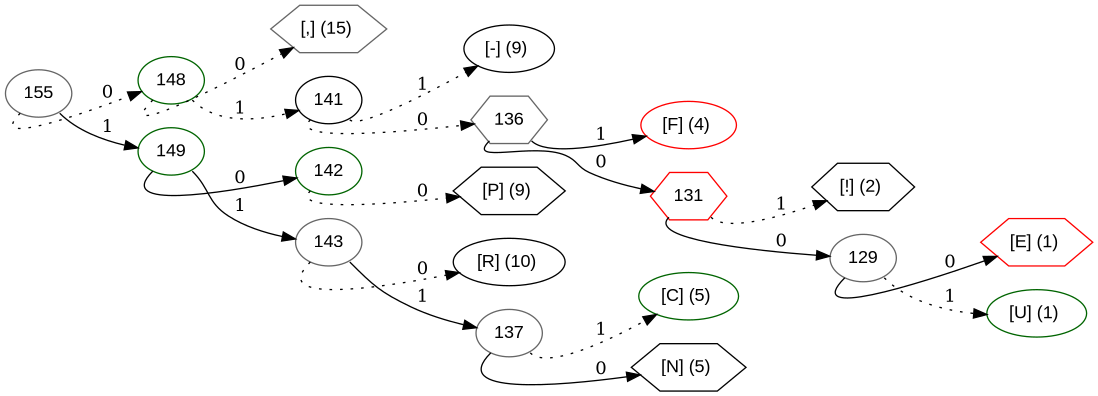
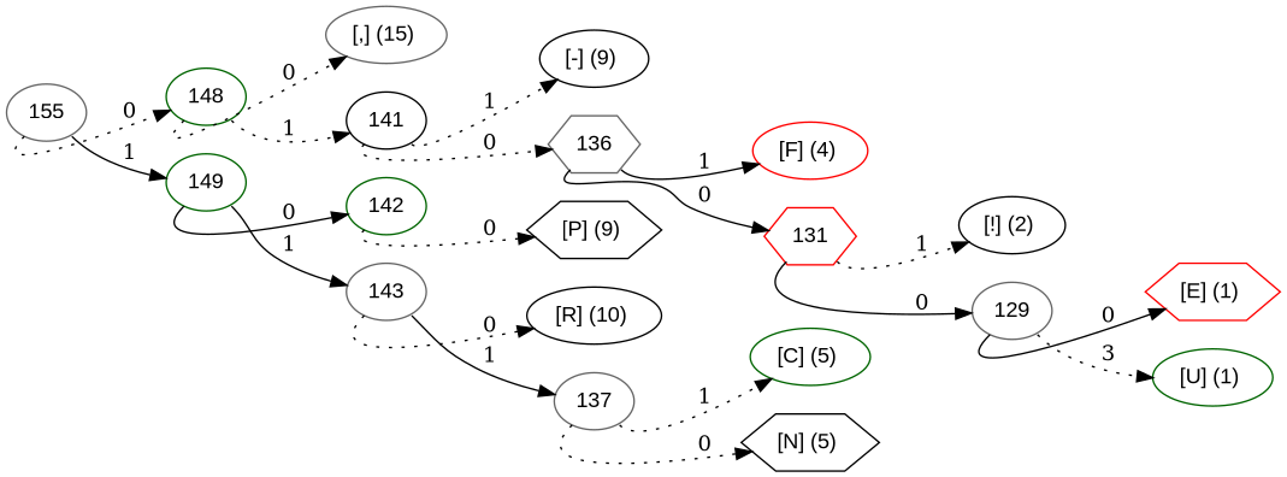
  digraph {
    rankdir=LR
    node [color=gray40 fontname=Arial shape=ellipse]
    edge [style=dotted tailport=sw]
    n1 [color=darkgreen label=148 width=0.5]
-   n2 [label="[,] (15) " shape=hexagon width=0.5]
+   n2 [label="[,] (15) " width=0.5]
    n3 [color=black label=141 width=0.5]
    155 [width=0.5]
    n5 [color=darkgreen label=149 width=0.5]
    n6 [color=darkgreen label=142 width=0.5]
    n7 [label=143 width=0.5]
    n8 [color=black label="[-] (9) " width=0.5]
    n9 [label=136 shape=hexagon width=0.5]
    n10 [color=red label="[F] (4) " width=0.5]
    n11 [color=red label=131 shape=hexagon width=0.5]
-   n12 [color=black label="[!] (2) " shape=hexagon width=0.5]
+   n12 [color=black label="[!] (2) " width=0.5]
    n13 [label=129 width=0.5]
    n14 [color=red label="[E] (1) " shape=hexagon width=0.5]
    n15 [color=darkgreen label="[U] (1) " width=0.5]
    n16 [color=black label="[P] (9) " shape=hexagon width=0.5]
    n17 [color=black label="[R] (10) " width=0.5]
    n18 [label=137 width=0.5]
    n19 [color=darkgreen label="[C] (5) " width=0.5]
    n20 [color=black label="[N] (5) " shape=hexagon width=0.5]
    n1 -> n2 [label=" 0"]
    n1 -> n3 [label=" 1" tailport=se]
    n3 -> n8 [label=" 1" tailport=se]
    n3 -> n9 [label=" 0"]
    155 -> n1 [label=" 0"]
    155 -> n5 [label=" 1" style=solid tailport=se]
    n5 -> n6 [label=" 0" style=solid]
    n5 -> n7 [label=" 1" style=solid tailport=se]
    n6 -> n16 [label=" 0"]
    n7 -> n17 [label=" 0"]
    n7 -> n18 [label=" 1" style=solid tailport=se]
    n9 -> n10 [label=" 1" style=solid tailport=se]
    n9 -> n11 [label=" 0" style=solid]
    n11 -> n12 [label=" 1" tailport=se]
    n11 -> n13 [label=" 0" style=solid]
    n13 -> n14 [label=" 0" style=solid]
-   n13 -> n15 [label=" 1" tailport=se]
+   n13 -> n15 [label=" 3" tailport=se]
    n18 -> n19 [label=" 1" tailport=se]
-   n18 -> n20 [label=" 0" style=solid]
+   n18 -> n20 [label=" 0"]
  }
